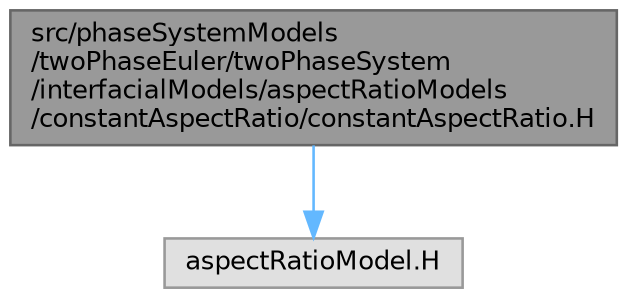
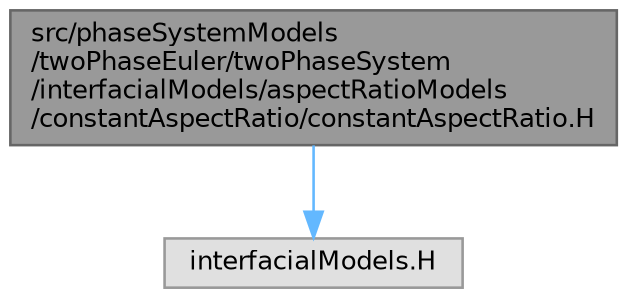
  digraph {
    node [fontname=Helvetica fontsize=10 shape=box style=filled]
    n1 [color=gray40 fillcolor=grey60 fontcolor=black height=0.2 label="src/phaseSystemModels\l/twoPhaseEuler/twoPhaseSystem\l/interfacialModels/aspectRatioModels\l/constantAspectRatio/constantAspectRatio.H" width=0.4]
-   n2 [color=grey60 fillcolor="#E0E0E0" height=0.2 label="aspectRatioModel.H" width=0.4]
+   n2 [color=grey60 fillcolor="#E0E0E0" height=0.2 label="interfacialModels.H" width=0.4]
    n1 -> n2 [color=steelblue1 fontname=Helvetica fontsize=10 labelfontname=Helvetica labelfontsize=10 style=solid]
  }
